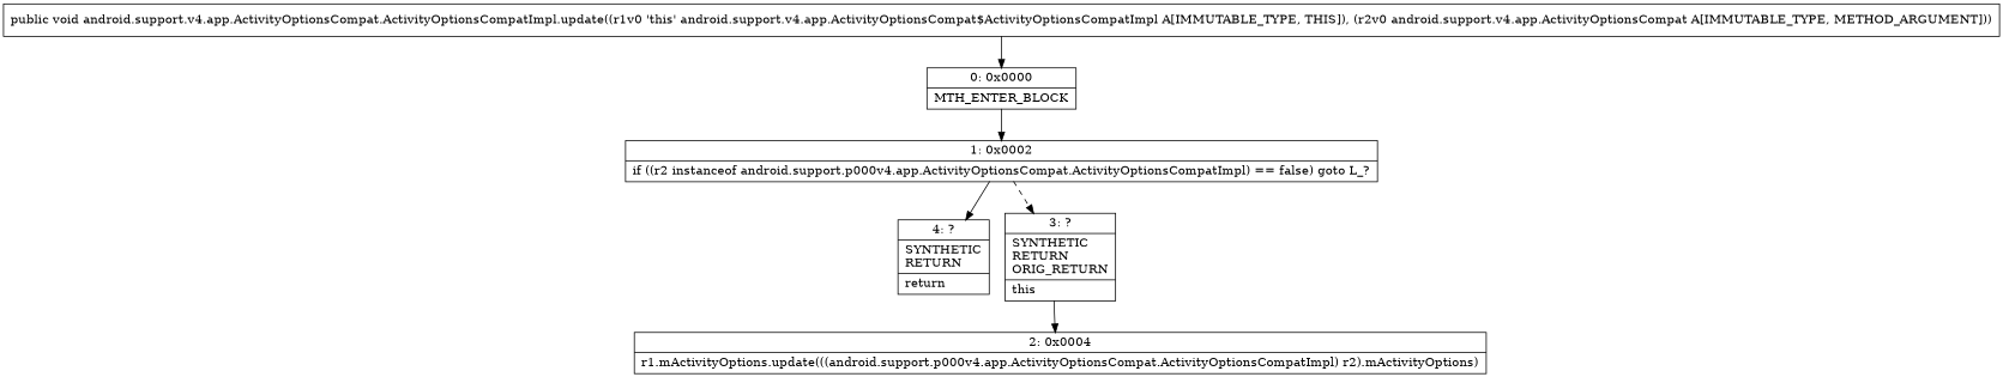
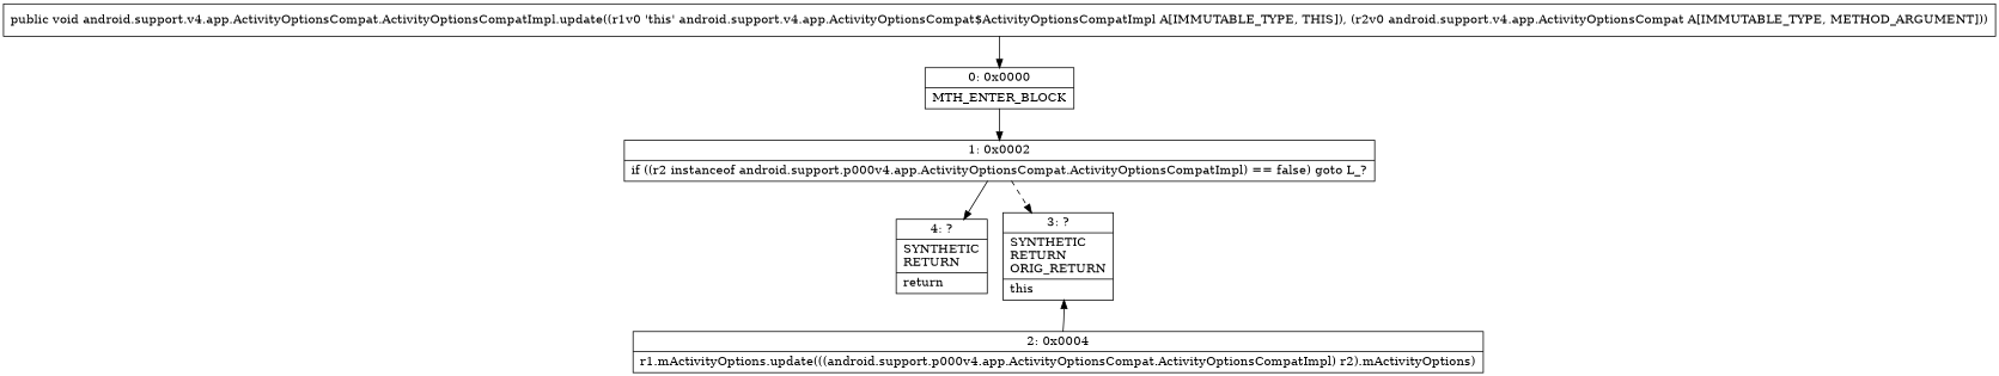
  digraph {
    node [shape=record]
    n1 [label="{0\:\ 0x0000|MTH_ENTER_BLOCK\l}"]
    n2 [label="{1\:\ 0x0002|if ((r2 instanceof android.support.p000v4.app.ActivityOptionsCompat.ActivityOptionsCompatImpl) == false) goto L_?\l}"]
    n3 [label="{4\:\ ?|SYNTHETIC\lRETURN\l|return\l}"]
    n4 [label="{3\:\ ?|SYNTHETIC\lRETURN\lORIG_RETURN\l|this\l}"]
    n5 [label="{2\:\ 0x0004|r1.mActivityOptions.update(((android.support.p000v4.app.ActivityOptionsCompat.ActivityOptionsCompatImpl) r2).mActivityOptions)\l}"]
    n6 [label="{public void android.support.v4.app.ActivityOptionsCompat.ActivityOptionsCompatImpl.update((r1v0 'this' android.support.v4.app.ActivityOptionsCompat$ActivityOptionsCompatImpl A[IMMUTABLE_TYPE, THIS]), (r2v0 android.support.v4.app.ActivityOptionsCompat A[IMMUTABLE_TYPE, METHOD_ARGUMENT])) }"]
    n1 -> n2
    n2 -> n3
    n2 -> n4 [style=dashed]
-   n4 -> n5
+   n5 -> n4
    n6 -> n1
  }
